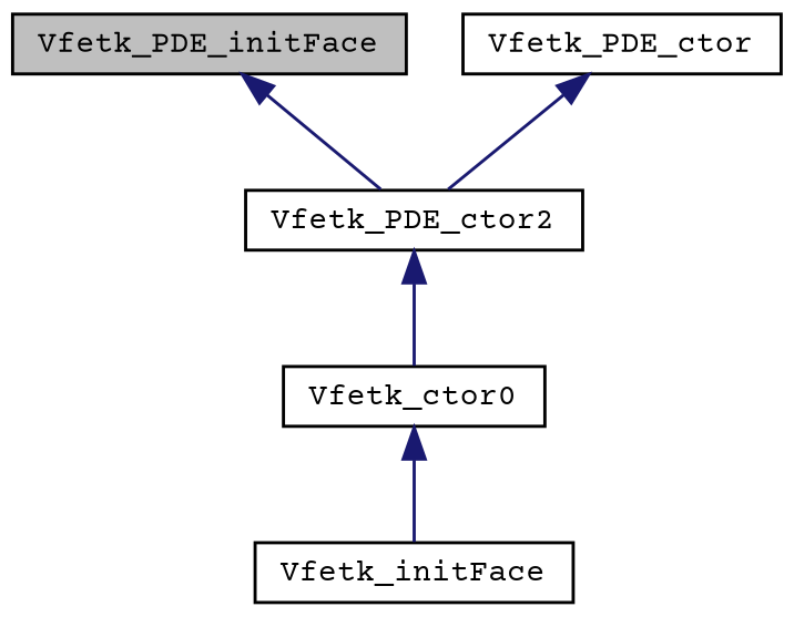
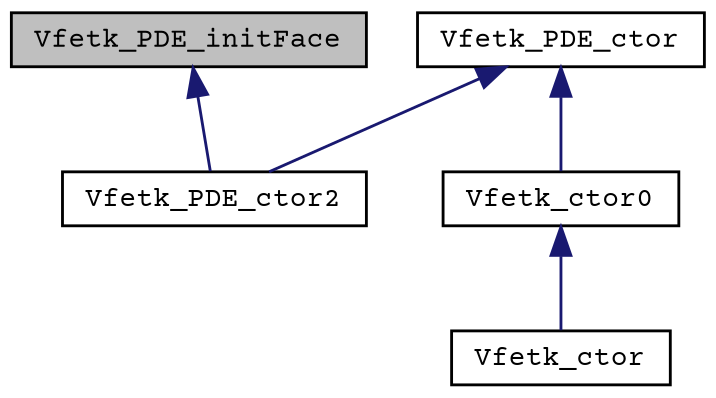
  digraph {
    fontname="Courier Prime"
    rankdir=TB
    node [color=black fillcolor=white fontname="Courier Prime" fontsize=10 shape=record style=filled]
    edge [color=midnightblue dir=back fontname="Courier Prime" fontsize=10 labelfontname=FreeSans labelfontsize=10 style=solid]
    n1 [fillcolor=grey75 fontcolor=black height=0.2 label=Vfetk_PDE_initFace width=0.4]
    n2 [height=0.2 label=Vfetk_PDE_ctor2 width=0.4]
    n3 [height=0.2 label=Vfetk_PDE_ctor width=0.4]
    n4 [height=0.2 label=Vfetk_ctor0 width=0.4]
-   n5 [height=0.2 label=Vfetk_initFace width=0.4]
+   n5 [height=0.2 label=Vfetk_ctor width=0.4]
    n1 -> n2
    n3 -> n2
-   n2 -> n4
+   n3 -> n4
    n4 -> n5
  }
